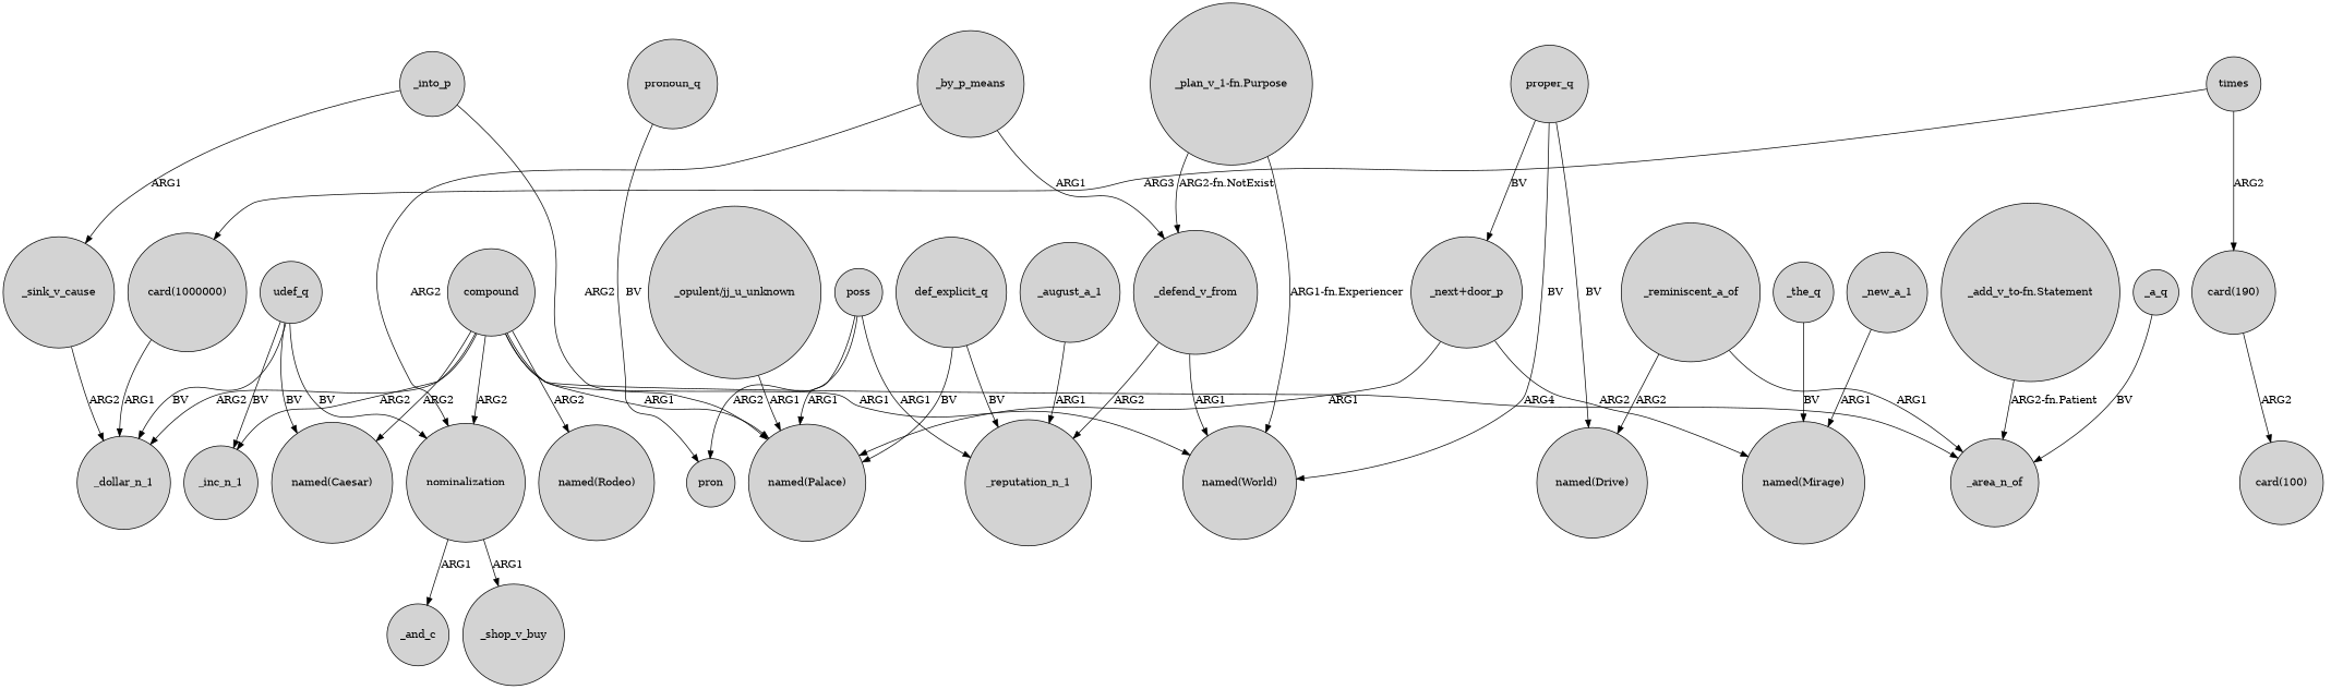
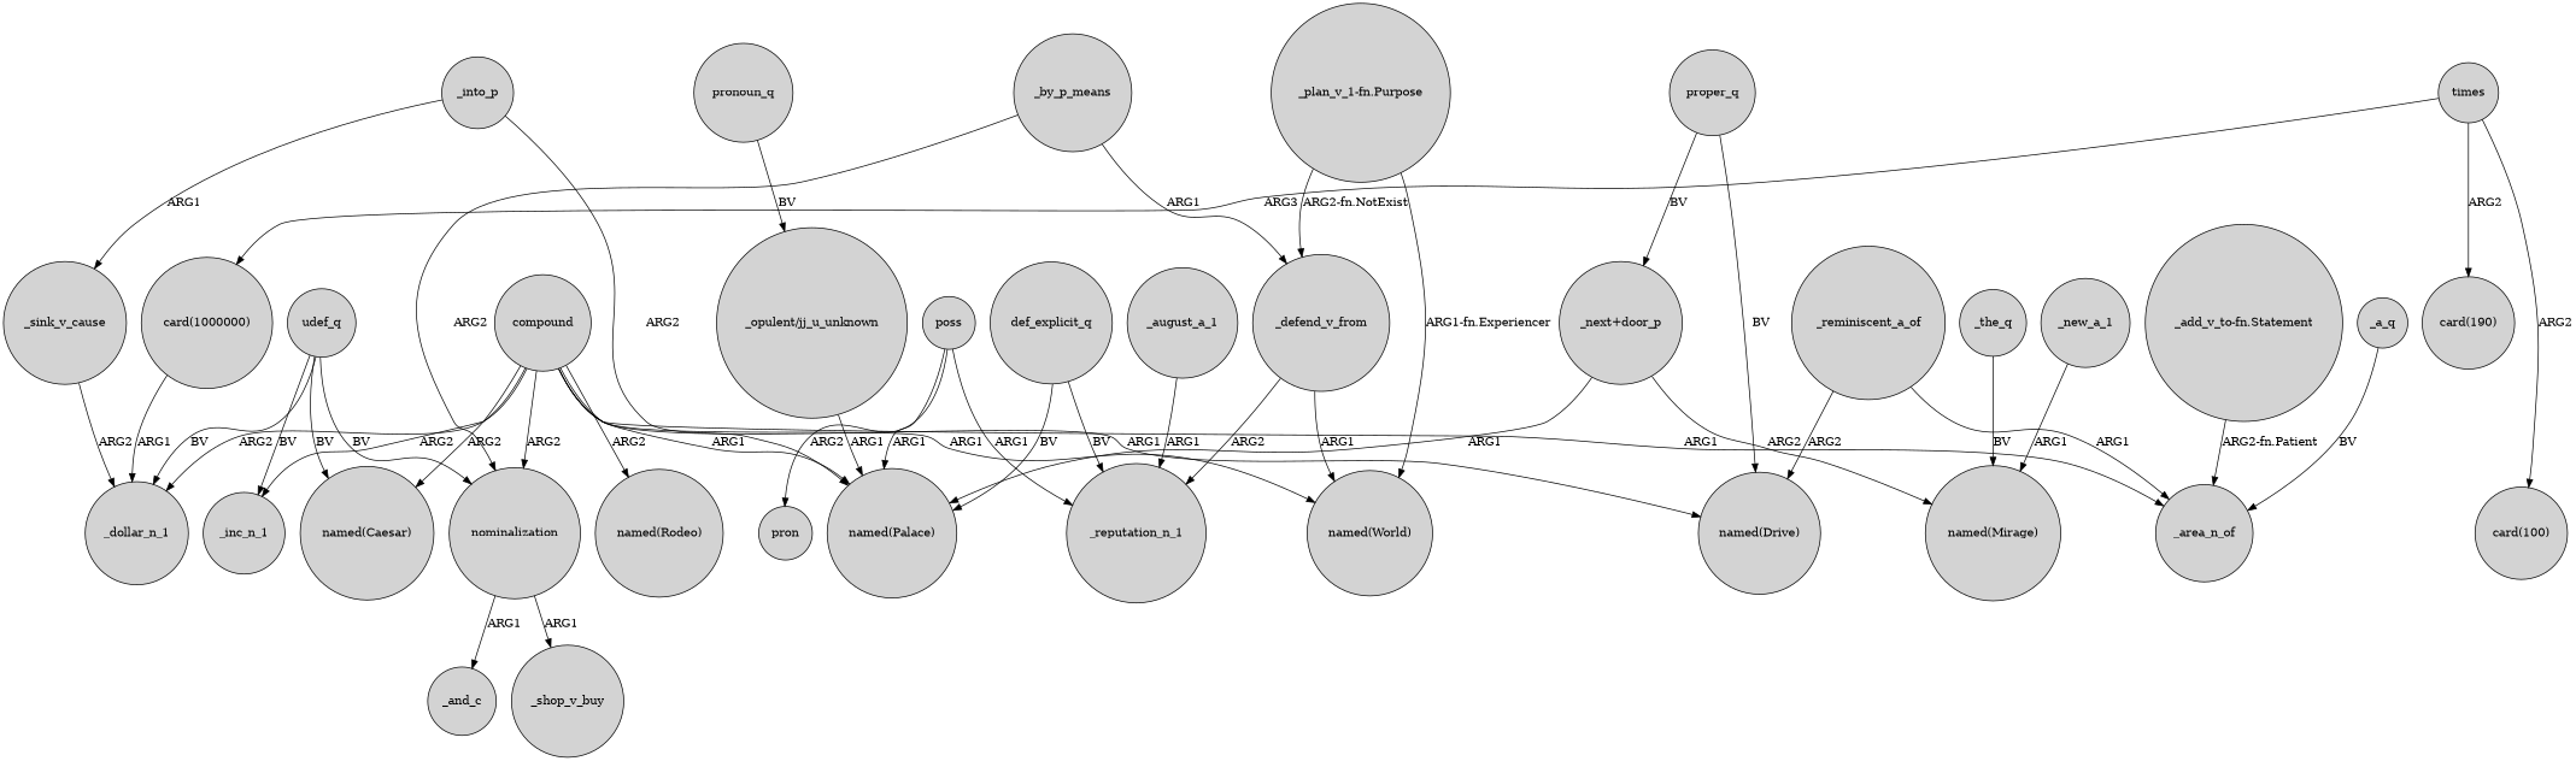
  digraph {
    node [shape=circle style=filled]
    "card(1000000)"
    _dollar_n_1
    udef_q
    "named(Caesar)"
    _inc_n_1
    nominalization
    _and_c
    _shop_v_buy
    _defend_v_from
    _reputation_n_1
    "named(World)"
    "_next+door_p"
    "named(Palace)"
    "named(Mirage)"
    _by_p_means
    poss
    pron
    "_opulent/jj_u_unknown"
    times
    "card(100)"
    "card(190)"
    "_add_v_to-fn.Statement"
    _area_n_of
    _a_q
    def_explicit_q
    _sink_v_cause
    compound
    "named(Rodeo)"
    "named(Drive)"
    _into_p
    proper_q
    _reminiscent_a_of
    pronoun_q
    _august_a_1
    _new_a_1
    _the_q
    "_plan_v_1-fn.Purpose"
    "card(1000000)" -> _dollar_n_1 [label=ARG1]
    udef_q -> _dollar_n_1 [label=BV]
    udef_q -> "named(Caesar)" [label=BV]
    udef_q -> _inc_n_1 [label=BV]
    udef_q -> nominalization [label=BV]
    nominalization -> _and_c [label=ARG1]
    nominalization -> _shop_v_buy [label=ARG1]
    _defend_v_from -> _reputation_n_1 [label=ARG2]
    _defend_v_from -> "named(World)" [label=ARG1]
    "_next+door_p" -> "named(Palace)" [label=ARG1]
    "_next+door_p" -> "named(Mirage)" [label=ARG2]
    _by_p_means -> nominalization [label=ARG2]
    _by_p_means -> _defend_v_from [label=ARG1]
    poss -> _reputation_n_1 [label=ARG1]
    poss -> "named(Palace)" [label=ARG1]
    poss -> pron [label=ARG2]
    "_opulent/jj_u_unknown" -> "named(Palace)" [label=ARG1]
    times -> "card(1000000)" [label=ARG3]
-   "card(190)" -> "card(100)" [label=ARG2]
+   times -> "card(100)" [label=ARG2]
    times -> "card(190)" [label=ARG2]
    "_add_v_to-fn.Statement" -> _area_n_of [label="ARG2-fn.Patient"]
    _a_q -> _area_n_of [label=BV]
    def_explicit_q -> _reputation_n_1 [label=BV]
    def_explicit_q -> "named(Palace)" [label=BV]
    _sink_v_cause -> _dollar_n_1 [label=ARG2]
    compound -> _dollar_n_1 [label=ARG2]
    compound -> "named(Caesar)" [label=ARG2]
    compound -> _inc_n_1 [label=ARG2]
    compound -> nominalization [label=ARG2]
    compound -> "named(World)" [label=ARG1]
    compound -> "named(Palace)" [label=ARG1]
-   compound -> _area_n_of [label=ARG4]
+   compound -> _area_n_of [label=ARG1]
    compound -> "named(Rodeo)" [label=ARG2]
+   compound -> "named(Drive)" [label=ARG1]
    _into_p -> "named(Palace)" [label=ARG2]
    _into_p -> _sink_v_cause [label=ARG1]
-   proper_q -> "named(World)" [label=BV]
    proper_q -> "_next+door_p" [label=BV]
    proper_q -> "named(Drive)" [label=BV]
    _reminiscent_a_of -> _area_n_of [label=ARG1]
    _reminiscent_a_of -> "named(Drive)" [label=ARG2]
-   pronoun_q -> pron [label=BV]
+   pronoun_q -> "_opulent/jj_u_unknown" [label=BV]
    _august_a_1 -> _reputation_n_1 [label=ARG1]
    _new_a_1 -> "named(Mirage)" [label=ARG1]
    _the_q -> "named(Mirage)" [label=BV]
    "_plan_v_1-fn.Purpose" -> _defend_v_from [label="ARG2-fn.NotExist"]
    "_plan_v_1-fn.Purpose" -> "named(World)" [label="ARG1-fn.Experiencer"]
  }
